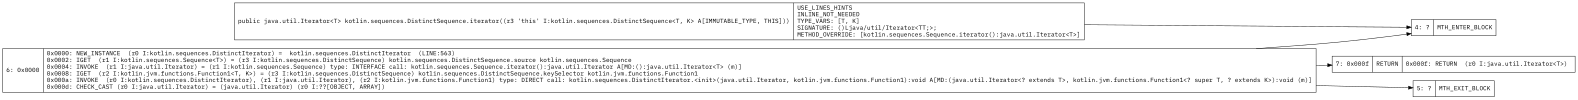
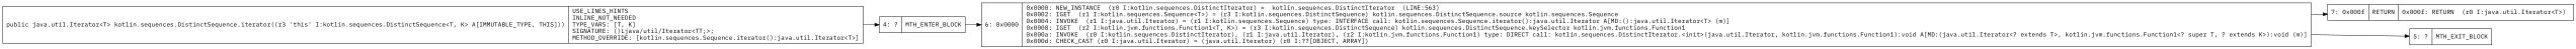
  digraph {
    fontname="IBM Plex Mono"
    rankdir=LR
    node [fontname="IBM Plex Mono" shape=record]
    edge [fontname="IBM Plex Mono"]
    n1 [label="{4\:\ ?|MTH_ENTER_BLOCK\l}"]
    n2 [label="{6\:\ 0x0000|0x0000: NEW_INSTANCE  (r0 I:kotlin.sequences.DistinctIterator) =  kotlin.sequences.DistinctIterator  (LINE:563)\l0x0002: IGET  (r1 I:kotlin.sequences.Sequence\<T\>) = (r3 I:kotlin.sequences.DistinctSequence) kotlin.sequences.DistinctSequence.source kotlin.sequences.Sequence \l0x0004: INVOKE  (r1 I:java.util.Iterator) = (r1 I:kotlin.sequences.Sequence) type: INTERFACE call: kotlin.sequences.Sequence.iterator():java.util.Iterator A[MD:():java.util.Iterator\<T\> (m)]\l0x0008: IGET  (r2 I:kotlin.jvm.functions.Function1\<T, K\>) = (r3 I:kotlin.sequences.DistinctSequence) kotlin.sequences.DistinctSequence.keySelector kotlin.jvm.functions.Function1 \l0x000a: INVOKE  (r0 I:kotlin.sequences.DistinctIterator), (r1 I:java.util.Iterator), (r2 I:kotlin.jvm.functions.Function1) type: DIRECT call: kotlin.sequences.DistinctIterator.\<init\>(java.util.Iterator, kotlin.jvm.functions.Function1):void A[MD:(java.util.Iterator\<? extends T\>, kotlin.jvm.functions.Function1\<? super T, ? extends K\>):void (m)]\l0x000d: CHECK_CAST (r0 I:java.util.Iterator) = (java.util.Iterator) (r0 I:??[OBJECT, ARRAY]) \l}"]
    n3 [label="{7\:\ 0x000f|RETURN\l|0x000f: RETURN  (r0 I:java.util.Iterator\<T\>) \l}"]
    n4 [label="{5\:\ ?|MTH_EXIT_BLOCK\l}"]
    n5 [label="{public java.util.Iterator\<T\> kotlin.sequences.DistinctSequence.iterator((r3 'this' I:kotlin.sequences.DistinctSequence\<T, K\> A[IMMUTABLE_TYPE, THIS]))  | USE_LINES_HINTS\lINLINE_NOT_NEEDED\lTYPE_VARS: [T, K]\lSIGNATURE: ()Ljava\/util\/Iterator\<TT;\>;\lMETHOD_OVERRIDE: [kotlin.sequences.Sequence.iterator():java.util.Iterator\<T\>]\l}"]
-   n2 -> n1
+   n1 -> n2
    n2 -> n3
    n2 -> n4
    n5 -> n1
  }
